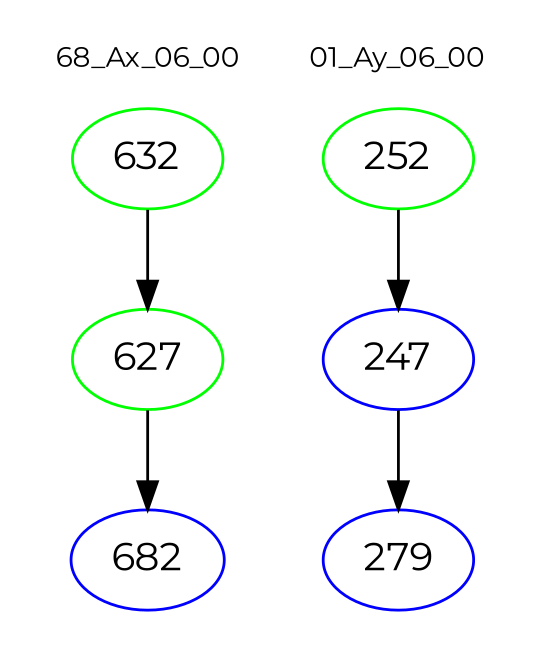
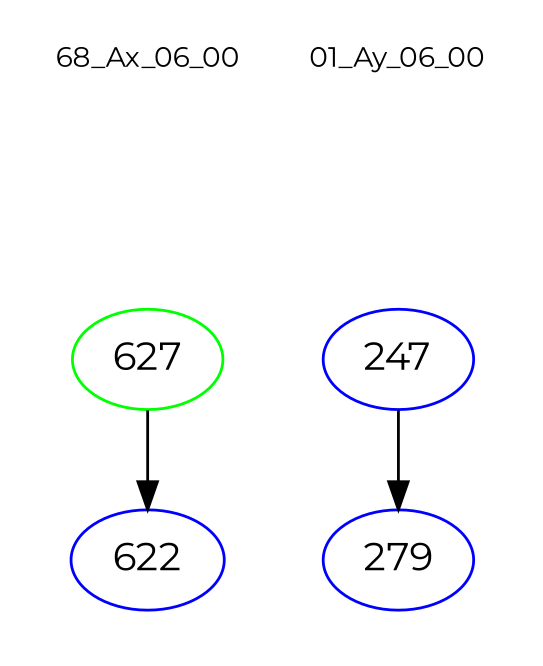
  digraph {
    fontname=Montserrat
    node [color=green fontname=Montserrat]
    edge [color=black fontname=Montserrat]
-   n1 [label=632]
    n2 [label=627]
-   n3 [color=blue label=682]
-   n4 [label=252]
+   n3 [color=blue label=622]
    n5 [color=blue label=247]
    n6 [color=blue label=279]
    subgraph cluster_1 {
      color=white
      fontsize=10
      label="68_Ax_06_00"
-     n1
      n2
      n3
    }
    subgraph cluster_2 {
      color=white
      fontsize=10
      label="01_Ay_06_00"
-     n4
      n5
      n6
    }
-   n1 -> n2
    n2 -> n3
-   n4 -> n5
    n5 -> n6
  }
